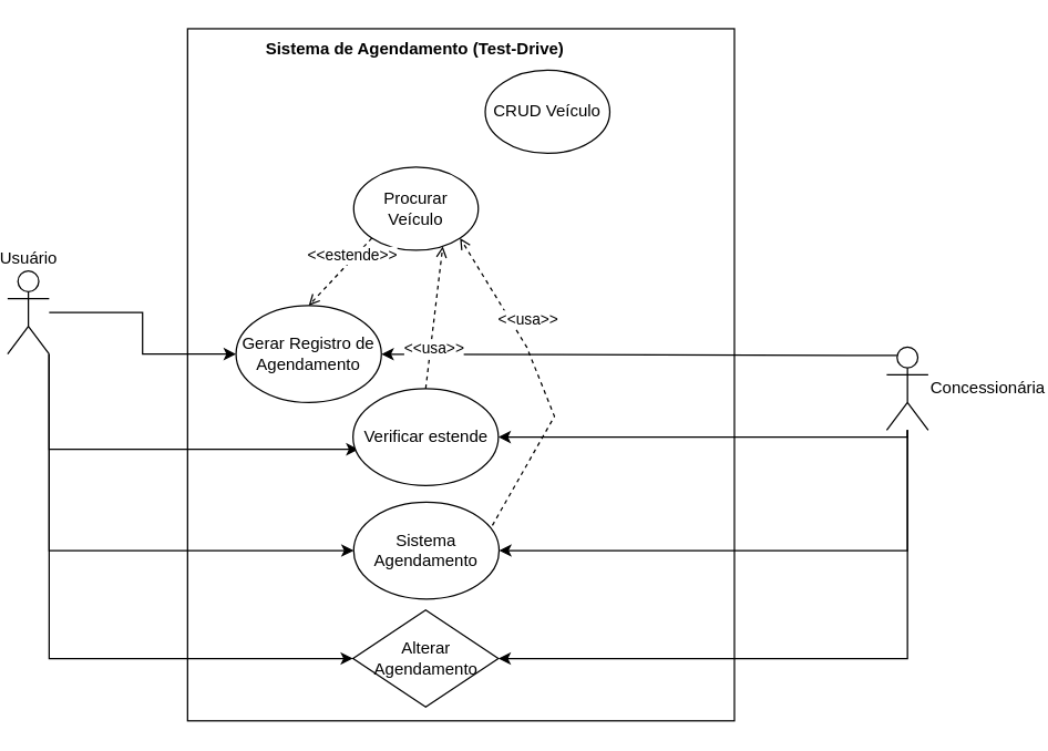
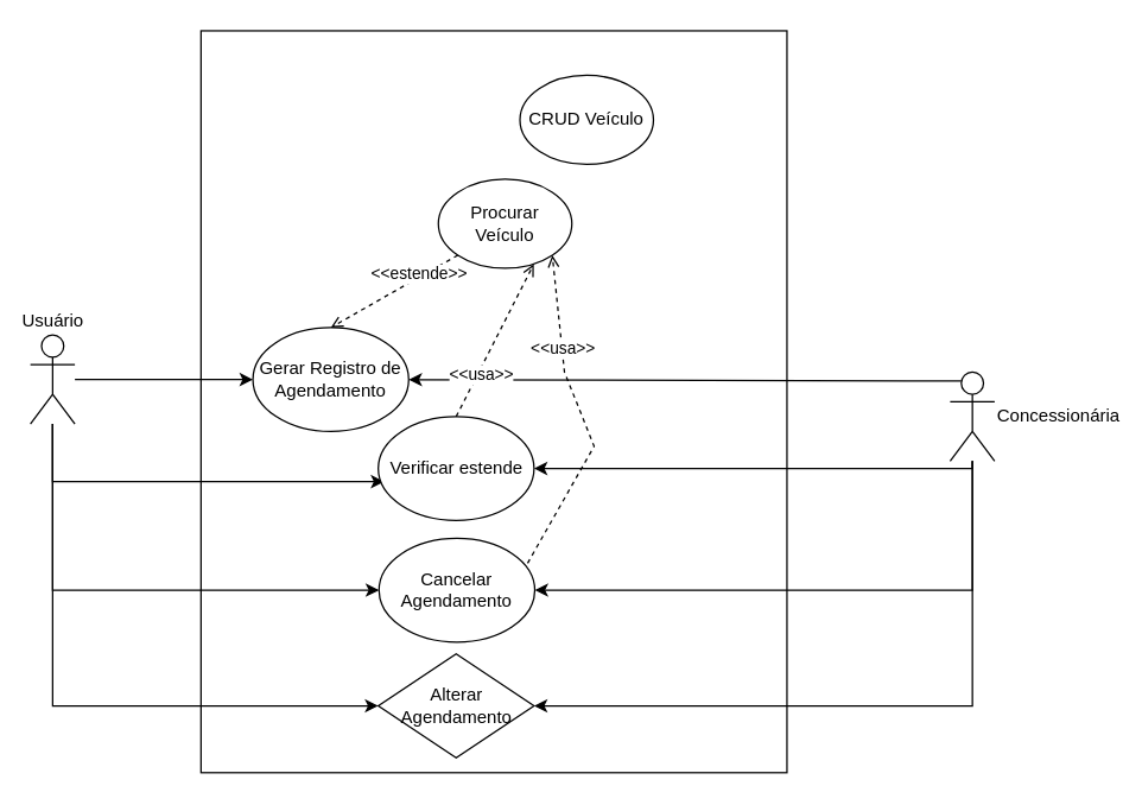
  <mxCell id="0" />
  <mxCell id="1" parent="0" />
  <mxCell id="2" value="" style="rounded=0;whiteSpace=wrap;html=1;" vertex="1" parent="1"><mxGeometry x="135" y="20" width="395" height="500" as="geometry" /></mxCell>
  <mxCell id="3" style="edgeStyle=orthogonalEdgeStyle;rounded=0;orthogonalLoop=1;jettySize=auto;html=1;entryX=1;entryY=0.5;entryDx=0;entryDy=0;" edge="1" parent="1" source="6" target="17"><mxGeometry relative="1" as="geometry"><Array as="points"><mxPoint x="655" y="315" /></Array></mxGeometry></mxCell>
  <mxCell id="4" style="edgeStyle=orthogonalEdgeStyle;rounded=0;orthogonalLoop=1;jettySize=auto;html=1;entryX=1;entryY=0.5;entryDx=0;entryDy=0;" edge="1" parent="1" source="6" target="18"><mxGeometry relative="1" as="geometry"><Array as="points"><mxPoint x="655" y="397" /></Array></mxGeometry></mxCell>
  <mxCell id="5" style="edgeStyle=orthogonalEdgeStyle;rounded=0;orthogonalLoop=1;jettySize=auto;html=1;entryX=1;entryY=0.5;entryDx=0;entryDy=0;" edge="1" parent="1" source="6" target="14"><mxGeometry relative="1" as="geometry"><Array as="points"><mxPoint x="655" y="475" /></Array></mxGeometry></mxCell>
  <mxCell id="6" value="Concessionária" style="shape=umlActor;verticalLabelPosition=middle;verticalAlign=middle;html=1;outlineConnect=0;labelPosition=right;align=left;" parent="1" vertex="1"><mxGeometry x="640" y="250" width="30" height="60" as="geometry" /></mxCell>
  <mxCell id="7" style="edgeStyle=orthogonalEdgeStyle;rounded=0;orthogonalLoop=1;jettySize=auto;html=1;entryX=0;entryY=0.5;entryDx=0;entryDy=0;" edge="1" parent="1" source="11" target="13"><mxGeometry relative="1" as="geometry" /></mxCell>
  <mxCell id="8" style="edgeStyle=orthogonalEdgeStyle;rounded=0;orthogonalLoop=1;jettySize=auto;html=1;entryX=0.038;entryY=0.626;entryDx=0;entryDy=0;entryPerimeter=0;" edge="1" parent="1" source="11" target="17"><mxGeometry relative="1" as="geometry"><Array as="points"><mxPoint x="35" y="324" /></Array></mxGeometry></mxCell>
  <mxCell id="9" style="edgeStyle=orthogonalEdgeStyle;rounded=0;orthogonalLoop=1;jettySize=auto;html=1;entryX=0;entryY=0.5;entryDx=0;entryDy=0;" edge="1" parent="1" source="11" target="18"><mxGeometry relative="1" as="geometry"><Array as="points"><mxPoint x="35" y="397" /></Array></mxGeometry></mxCell>
  <mxCell id="10" style="edgeStyle=orthogonalEdgeStyle;rounded=0;orthogonalLoop=1;jettySize=auto;html=1;entryX=0;entryY=0.5;entryDx=0;entryDy=0;" edge="1" parent="1" source="11" target="14"><mxGeometry relative="1" as="geometry"><Array as="points"><mxPoint x="35" y="475" /></Array></mxGeometry></mxCell>
- <mxCell id="11" value="Usuário&lt;br&gt;" style="shape=umlActor;verticalLabelPosition=top;verticalAlign=bottom;html=1;outlineConnect=0;labelPosition=center;align=center;" parent="1" vertex="1"><mxGeometry x="5" y="195" width="30" height="60" as="geometry" /></mxCell>
+ <mxCell id="11" value="Usuário&lt;br&gt;" style="shape=umlActor;verticalLabelPosition=top;verticalAlign=bottom;html=1;outlineConnect=0;labelPosition=center;align=center;" parent="1" vertex="1"><mxGeometry x="20" y="225" width="30" height="60" as="geometry" /></mxCell>
  <mxCell id="12" value="&lt;span style=&quot;text-align: left;&quot;&gt;CRUD Veículo&lt;/span&gt;" style="ellipse;whiteSpace=wrap;html=1;" parent="1" vertex="1"><mxGeometry x="350" y="50" width="90" height="60" as="geometry" /></mxCell>
  <mxCell id="13" value="Gerar Registro de Agendamento" style="ellipse;whiteSpace=wrap;html=1;" parent="1" vertex="1"><mxGeometry x="170" y="220" width="105" height="70" as="geometry" /></mxCell>
  <mxCell id="14" value="&lt;span style=&quot;text-align: left;&quot;&gt;Alterar Agendamento&lt;/span&gt;" style="rhombus;whiteSpace=wrap;html=1;" parent="1" vertex="1"><mxGeometry x="254.5" y="440" width="105" height="70" as="geometry" /></mxCell>
  <mxCell id="15" value="" style="endArrow=classic;html=1;rounded=0;exitX=0.25;exitY=0.1;exitDx=0;exitDy=0;exitPerimeter=0;" parent="1" source="6" target="13" edge="1"><mxGeometry width="50" height="50" relative="1" as="geometry"><mxPoint x="290" y="340" as="sourcePoint" /><mxPoint x="340" y="290" as="targetPoint" /></mxGeometry></mxCell>
- <mxCell id="16" value="Sistema de Agendamento (Test-Drive)" style="text;html=1;align=center;verticalAlign=middle;resizable=0;points=[];autosize=1;strokeColor=none;fillColor=none;fontStyle=1" vertex="1" parent="1"><mxGeometry x="179" y="20" width="240" height="30" as="geometry" /></mxCell>
  <mxCell id="17" value="Verificar estende" style="ellipse;whiteSpace=wrap;html=1;" vertex="1" parent="1"><mxGeometry x="254.5" y="280" width="105" height="70" as="geometry" /></mxCell>
- <mxCell id="18" value="Sistema Agendamento" style="ellipse;whiteSpace=wrap;html=1;" vertex="1" parent="1"><mxGeometry x="255" y="362" width="105" height="70" as="geometry" /></mxCell>
- <mxCell id="19" value="&lt;span style=&quot;text-align: left;&quot;&gt;Procurar Veículo&lt;/span&gt;" style="ellipse;whiteSpace=wrap;html=1;" vertex="1" parent="1"><mxGeometry x="255" y="120" width="90" height="60" as="geometry" /></mxCell>
+ <mxCell id="18" value="Cancelar Agendamento" style="ellipse;whiteSpace=wrap;html=1;" vertex="1" parent="1"><mxGeometry x="255" y="362" width="105" height="70" as="geometry" /></mxCell>
+ <mxCell id="19" value="&lt;span style=&quot;text-align: left;&quot;&gt;Procurar Veículo&lt;/span&gt;" style="ellipse;whiteSpace=wrap;html=1;" vertex="1" parent="1"><mxGeometry x="295" y="120" width="90" height="60" as="geometry" /></mxCell>
  <mxCell id="20" value="" style="endArrow=open;html=1;rounded=0;dashed=1;entryX=0.5;entryY=0;entryDx=0;entryDy=0;exitX=0;exitY=1;exitDx=0;exitDy=0;endFill=0;" edge="1" parent="1" source="19" target="13"><mxGeometry width="50" height="50" relative="1" as="geometry"><mxPoint x="310" y="270" as="sourcePoint" /><mxPoint x="360" y="220" as="targetPoint" /></mxGeometry></mxCell>
  <mxCell id="21" value="&amp;lt;&amp;lt;estende&amp;gt;&amp;gt;" style="edgeLabel;html=1;align=center;verticalAlign=middle;resizable=0;points=[];" vertex="1" connectable="0" parent="20"><mxGeometry x="-0.42" y="-2" relative="1" as="geometry"><mxPoint as="offset" /></mxGeometry></mxCell>
  <mxCell id="22" value="" style="endArrow=open;html=1;rounded=0;dashed=1;entryX=0.715;entryY=0.953;entryDx=0;entryDy=0;exitX=0.5;exitY=0;exitDx=0;exitDy=0;endFill=0;entryPerimeter=0;" edge="1" parent="1" source="17" target="19"><mxGeometry width="50" height="50" relative="1" as="geometry"><mxPoint x="278" y="181" as="sourcePoint" /><mxPoint x="232" y="230" as="targetPoint" /></mxGeometry></mxCell>
  <mxCell id="23" value="&amp;lt;&amp;lt;usa&amp;gt;&amp;gt;" style="edgeLabel;html=1;align=center;verticalAlign=middle;resizable=0;points=[];" vertex="1" connectable="0" parent="22"><mxGeometry x="-0.42" y="-2" relative="1" as="geometry"><mxPoint as="offset" /></mxGeometry></mxCell>
  <mxCell id="24" value="" style="endArrow=open;html=1;rounded=0;dashed=1;entryX=1;entryY=1;entryDx=0;entryDy=0;exitX=0.954;exitY=0.24;exitDx=0;exitDy=0;endFill=0;exitPerimeter=0;" edge="1" parent="1" source="18" target="19"><mxGeometry width="50" height="50" relative="1" as="geometry"><mxPoint x="317" y="290" as="sourcePoint" /><mxPoint x="329" y="187" as="targetPoint" /><Array as="points"><mxPoint x="400" y="300" /><mxPoint x="380" y="250" /></Array></mxGeometry></mxCell>
  <mxCell id="25" value="&amp;lt;&amp;lt;usa&amp;gt;&amp;gt;" style="edgeLabel;html=1;align=center;verticalAlign=middle;resizable=0;points=[];" vertex="1" connectable="0" parent="24"><mxGeometry x="-0.42" y="-2" relative="1" as="geometry"><mxPoint x="-11" y="-90" as="offset" /></mxGeometry></mxCell>
